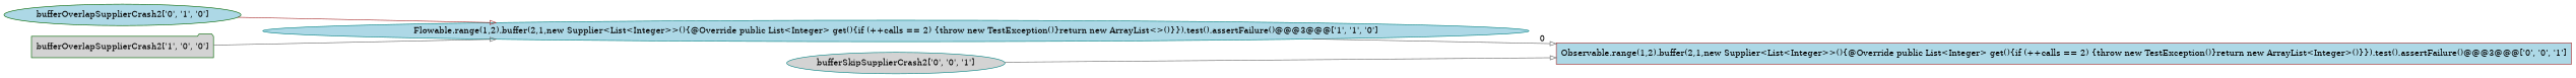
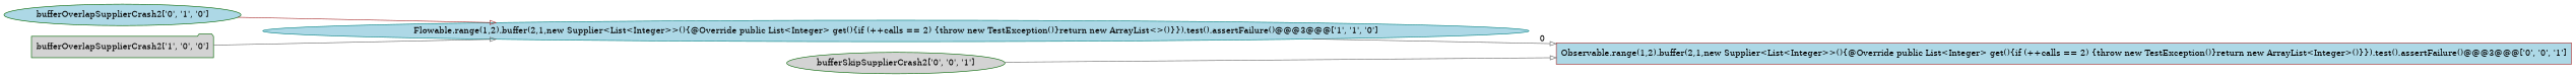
  digraph {
    rankdir=LR
    node [fillcolor=lightblue shape=ellipse style=filled color=darkgreen]
    edge [style=solid color=gray40 arrowhead=onormal]
    n1 [label="bufferOverlapSupplierCrash2['0', '1', '0']"]
    n2 [label="Flowable.range(1,2).buffer(2,1,new Supplier<List<Integer>>(){@Override public List<Integer> get(){if (++calls == 2) {throw new TestException()}return new ArrayList<>()}}).test().assertFailure()@@@3@@@['1', '1', '0']" color=teal]
-   n3 [fillcolor=lightgrey label="bufferSkipSupplierCrash2['0', '0', '1']" color=teal]
+   n3 [fillcolor=lightgrey label="bufferSkipSupplierCrash2['0', '0', '1']"]
    n4 [label="Observable.range(1,2).buffer(2,1,new Supplier<List<Integer>>(){@Override public List<Integer> get(){if (++calls == 2) {throw new TestException()}return new ArrayList<Integer>()}}).test().assertFailure()@@@3@@@['0', '0', '1']" shape=box color=brown]
    n5 [fillcolor=lightgrey label="bufferOverlapSupplierCrash2['1', '0', '0']" shape=folder]
    n1 -> n2 [color=brown]
    n2 -> n4 [label=0]
    n3 -> n4
    n5 -> n2
  }
